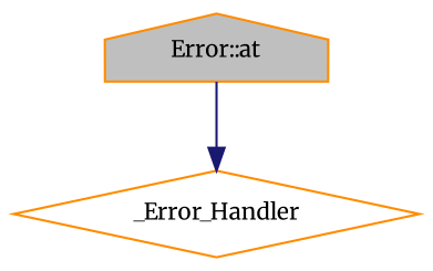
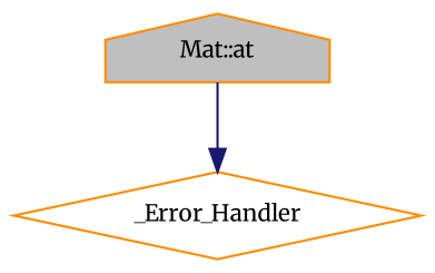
  digraph {
    rankdir=TB
    fontname=Merriweather
    node [color=darkorange fontname=Merriweather fontsize=10 style=filled]
-   n1 [fillcolor=grey75 fontcolor=black height=0.2 label="Error::at" shape=house width=0.4]
+   n1 [fillcolor=grey75 fontcolor=black height=0.2 label="Mat::at" shape=house width=0.4]
    n2 [fillcolor=white height=0.2 label=_Error_Handler shape=diamond width=0.4]
    n1 -> n2 [color=midnightblue fontname=Merriweather fontsize=10 labelfontname=Helvetica labelfontsize=10 style=solid]
  }
